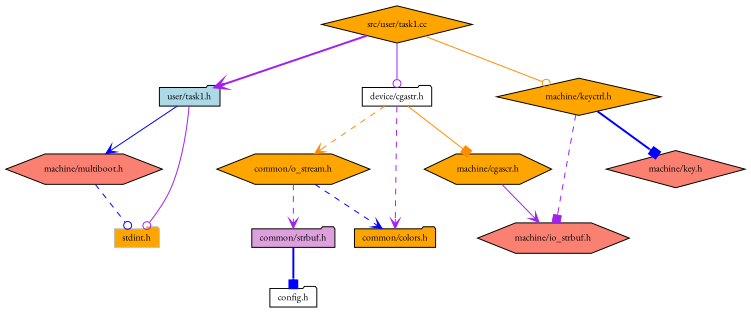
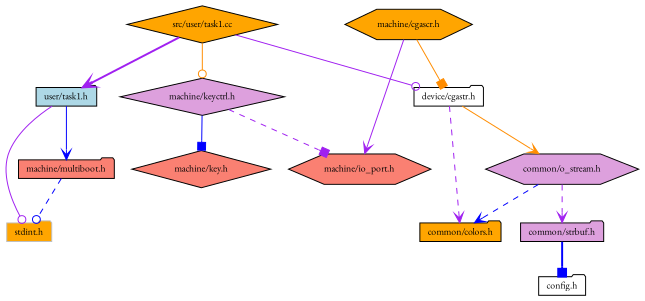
  digraph {
    fontname="EB Garamond"
    node [color=black fillcolor=orange fontname="EB Garamond" fontsize=10 shape=folder style=filled]
    edge [arrowhead=vee color=purple fontname="EB Garamond" fontsize=10 labelfontname=Helvetica labelfontsize=10 style=solid]
    n1 [fontcolor=black height=0.2 label="src/user/task1.cc" shape=diamond width=0.4]
    n2 [fillcolor=lightblue height=0.2 label="user/task1.h" width=0.4]
    n3 [fillcolor=white height=0.2 label="device/cgastr.h" width=0.4]
-   n4 [height=0.2 label="machine/keyctrl.h" shape=diamond width=0.4]
-   n5 [fillcolor=salmon height=0.2 label="machine/multiboot.h" shape=hexagon width=0.4]
+   n4 [fillcolor=plum height=0.2 label="machine/keyctrl.h" shape=diamond width=0.4]
+   n5 [fillcolor=salmon height=0.2 label="machine/multiboot.h" width=0.4]
    n6 [color=grey75 height=0.2 label="stdint.h" width=0.4]
-   n7 [height=0.2 label="common/o_stream.h" shape=hexagon width=0.4]
+   n7 [fillcolor=plum height=0.2 label="common/o_stream.h" shape=hexagon width=0.4]
    n8 [height=0.2 label="machine/cgascr.h" shape=hexagon width=0.4]
    n9 [height=0.2 label="common/colors.h" width=0.4]
-   n10 [fillcolor=salmon height=0.2 label="machine/io_strbuf.h" shape=hexagon width=0.4]
+   n10 [fillcolor=salmon height=0.2 label="machine/io_port.h" shape=hexagon width=0.4]
    n11 [fillcolor=salmon height=0.2 label="machine/key.h" shape=diamond width=0.4]
    n12 [fillcolor=plum height=0.2 label="common/strbuf.h" width=0.4]
    n13 [fillcolor=white height=0.2 label="config.h" width=0.4]
    n1 -> n2 [style=bold]
    n1 -> n3 [arrowhead=odot]
    n1 -> n4 [arrowhead=odot color=darkorange]
    n2 -> n5 [color=blue]
    n2 -> n6 [arrowhead=odot]
-   n3 -> n7 [color=darkorange style=dashed]
-   n3 -> n8 [arrowhead=box color=darkorange]
+   n3 -> n7 [color=darkorange]
+   n8 -> n3 [arrowhead=box color=darkorange]
    n3 -> n9 [style=dashed]
    n4 -> n10 [arrowhead=box style=dashed]
-   n4 -> n11 [arrowhead=box color=blue style=bold]
+   n4 -> n11 [arrowhead=box color=blue]
    n5 -> n6 [arrowhead=odot color=blue style=dashed]
    n7 -> n9 [color=blue style=dashed]
    n7 -> n12 [style=dashed]
    n8 -> n10
    n12 -> n13 [arrowhead=box color=blue style=bold]
  }
